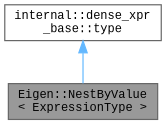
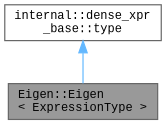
  digraph {
    fontname="Liberation Mono"
    node [color=gray40 fontname="Liberation Mono" fontsize=10 shape=box style=filled]
-   n1 [fillcolor=grey60 fontcolor=black height=0.2 label="Eigen::NestByValue\l\< ExpressionType \>" width=0.4]
+   n1 [fillcolor=grey60 fontcolor=black height=0.2 label="Eigen::Eigen\l\< ExpressionType \>" width=0.4]
    n2 [fillcolor=white height=0.2 label="internal::dense_xpr\l_base::type" width=0.4]
    n2 -> n1 [color=steelblue1 dir=back fontname="Liberation Mono" fontsize=10 labelfontname=Helvetica labelfontsize=10 style=solid]
  }
